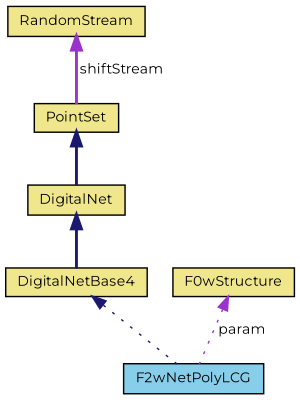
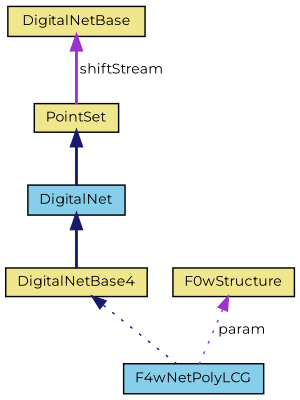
  digraph {
    fontname=Montserrat
    node [color=black fillcolor=khaki fontname=Montserrat fontsize=10 shape=record style=filled]
    edge [color=midnightblue dir=back fontname=Montserrat fontsize=10 labelfontname=Helvetica labelfontsize=10 style=bold]
-   n1 [fillcolor=skyblue fontcolor=black height=0.2 label=F2wNetPolyLCG width=0.4]
+   n1 [fillcolor=skyblue fontcolor=black height=0.2 label=F4wNetPolyLCG width=0.4]
    n2 [height=0.2 label=DigitalNetBase4 width=0.4]
-   n3 [height=0.2 label=DigitalNet width=0.4]
+   n3 [fillcolor=skyblue height=0.2 label=DigitalNet width=0.4]
    n4 [height=0.2 label=PointSet width=0.4]
-   n5 [height=0.2 label=RandomStream width=0.4]
+   n5 [height=0.2 label=DigitalNetBase width=0.4]
    n6 [height=0.2 label=F0wStructure width=0.4]
    n2 -> n1 [style=dotted]
    n3 -> n2
    n4 -> n3
    n5 -> n4 [color=darkorchid3 label=" shiftStream"]
    n6 -> n1 [color=darkorchid3 label=" param" style=dotted]
  }
